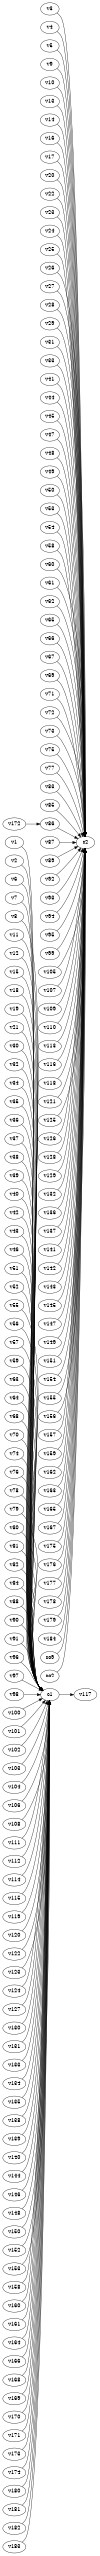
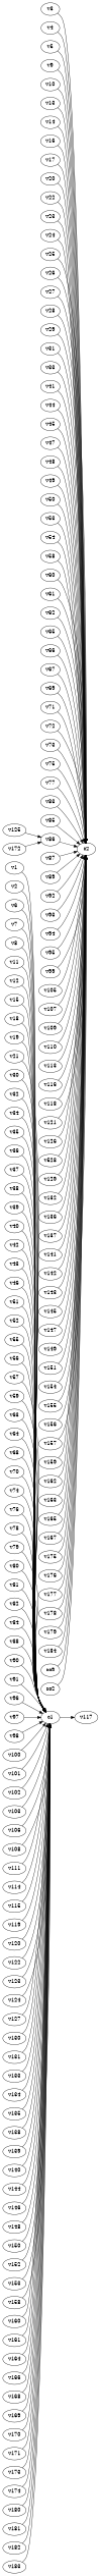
  strict digraph {
    fontname="DejaVu Serif"
    rankdir=LR
    node [fontname="DejaVu Serif"]
    edge [fontname="DejaVu Serif" weight=1]
    v1
    c1
    v117
    v2
    v3
    c2
    v4
    v5
    v6
    v7
    v8
    v9
    v10
    v11
    v12
    v13
    v14
    v15
    v16
    v17
    v18
    v19
    v20
    v21
    v22
    v23
    v24
    v25
    v26
    v27
    v28
    v29
    v30
    v31
    v32
    v33
    v34
    v35
    v36
    v37
    v38
    v39
    v40
    v41
    v42
    v43
    v44
    v45
    v46
    v47
    v48
    v49
    v50
    v51
    v52
    v53
    v54
    v55
    v56
    v57
    v58
    v59
    v60
    v61
    v62
    v63
    v64
    v65
    v66
    v67
    v68
    v69
    v70
    v71
    v72
    v73
    v74
    v75
    v76
    v77
    v78
    v79
    v80
    v81
    v82
    v83
    v84
    v85
    v86
    v87
    v88
    v89
    v90
    v91
    v92
    v93
    v94
    v95
    v96
    v97
    v98
    v99
    v100
    v101
    v102
    v103
-   v104
    v105
    v106
    v107
    v108
    v109
    v110
    v111
-   v112
    v113
    v114
    v115
    v116
    v118
    v119
    v120
    v121
    v122
    v123
    v124
    v125
    v126
    v127
-   v128
+   v128 [label=v528]
    v129
    v130
    v131
    v132
    v133
    v134
    v135
    v136
    v137
    v138
    v139
    v140
    v141
    v142
    v143
    v144
    v145
    v146
    v147
    v148
    v149
    v150
    v151
    v152
    v153
    v154
    v155
    v156
    v157
    v158
    v159
    v160
    v161
    v162
    v163
    v164
    v165
    v166
    v167
    v168
    v169
    v170
    v171
    v172
    v173
    v174
    v175
    v176
    v177
    v178
    v179
    v180
    v181
    v182
    v183
    v184
    n187 [label=co9]
    co2
    v1 -> c1
    c1 -> v117
    v2 -> c1
    v3 -> c2
    v4 -> c2
    v5 -> c2
    v6 -> c1
    v7 -> c1
    v8 -> c1
    v9 -> c2
    v10 -> c2
    v11 -> c1
    v12 -> c1
    v13 -> c2
    v14 -> c2
    v15 -> c1
    v16 -> c2
    v17 -> c2
    v18 -> c1
    v19 -> c1
    v20 -> c2
    v21 -> c1
    v22 -> c2
    v23 -> c2
    v24 -> c2
    v25 -> c2
    v26 -> c2
    v27 -> c2
    v28 -> c2
    v29 -> c2
    v30 -> c1
    v31 -> c2
    v32 -> c1
    v33 -> c2
    v34 -> c1
    v35 -> c1
    v36 -> c1
    v37 -> c1
    v38 -> c1
    v39 -> c1
    v40 -> c1
    v41 -> c2
    v42 -> c1
    v43 -> c1
    v44 -> c2
    v45 -> c2
    v46 -> c1
    v47 -> c2
    v48 -> c2
    v49 -> c2
    v50 -> c2
    v51 -> c1
    v52 -> c1
    v53 -> c2
    v54 -> c2
    v55 -> c1
    v56 -> c1
    v57 -> c1
    v58 -> c2
    v59 -> c1
    v60 -> c2
    v61 -> c2
    v62 -> c2
    v63 -> c1
    v64 -> c1
    v65 -> c2
    v66 -> c2
    v67 -> c2
    v68 -> c1
    v69 -> c2
    v70 -> c1
    v71 -> c2
    v72 -> c2
    v73 -> c2
    v74 -> c1
    v75 -> c2
    v76 -> c1
    v77 -> c2
    v78 -> c1
    v79 -> c1
    v80 -> c1
    v81 -> c1
    v82 -> c1
    v83 -> c2
    v84 -> c1
    v85 -> c2
    v86 -> c2
    v87 -> c2
    v88 -> c1
    v89 -> c2
    v90 -> c1
    v91 -> c1
    v92 -> c2
    v93 -> c2
    v94 -> c2
    v95 -> c2
    v96 -> c1
    v97 -> c1
    v98 -> c1
    v99 -> c2
    v100 -> c1
    v101 -> c1
    v102 -> c1
    v103 -> c1
-   v104 -> c1
    v105 -> c2
    v106 -> c1
    v107 -> c2
    v108 -> c1
    v109 -> c2
    v110 -> c2
    v111 -> c1
-   v112 -> c1
    v113 -> c2
    v114 -> c1
    v115 -> c1
    v116 -> c2
    v118 -> c2
    v119 -> c1
    v120 -> c1
    v121 -> c2
    v122 -> c1
    v123 -> c1
    v124 -> c1
-   v125 -> c2
+   v125 -> v86
    v126 -> c2
    v127 -> c1
    v128 -> c2
    v129 -> c2
    v130 -> c1
    v131 -> c1
    v132 -> c2
    v133 -> c1
    v134 -> c1
    v135 -> c1
    v136 -> c2
    v137 -> c2
    v138 -> c1
    v139 -> c1
    v140 -> c1
    v141 -> c2
    v142 -> c2
    v143 -> c2
    v144 -> c1
    v145 -> c2
    v146 -> c1
    v147 -> c2
    v148 -> c1
    v149 -> c2
    v150 -> c1
    v151 -> c2
    v152 -> c1
    v153 -> c1
    v154 -> c2
    v155 -> c2
    v156 -> c2
    v157 -> c2
    v158 -> c1
    v159 -> c2
    v160 -> c1
    v161 -> c1
    v162 -> c2
    v163 -> c2
    v164 -> c1
    v165 -> c2
    v166 -> c1
    v167 -> c2
    v168 -> c1
    v169 -> c1
    v170 -> c1
    v171 -> c1
    v172 -> v86
    v173 -> c1
    v174 -> c1
    v175 -> c2
    v176 -> c2
    v177 -> c2
    v178 -> c2
    v179 -> c2
    v180 -> c1
    v181 -> c1
    v182 -> c1
    v183 -> c1
    v184 -> c2
    n187 -> c2
    co2 -> c2
  }
